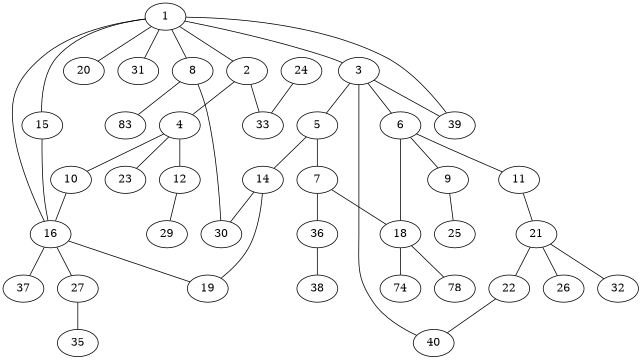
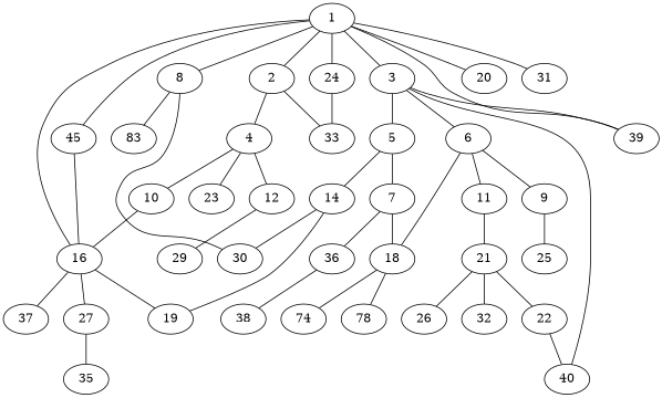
  graph {
    1
    2
    3
    8
-   15
+   15 [label=45]
    16
    20
    24
    31
    39
    4
    33
    5
    6
    40
    n16 [label=83]
    30
    19
    27
    37
    10
    12
    23
    7
    14
    9
    11
    18
    35
    29
    36
    25
    21
    n34 [label=78]
    n35 [label=74]
    38
    22
    26
    32
    1 -- 2
    1 -- 3
    1 -- 8
    1 -- 15
    1 -- 16
    1 -- 20
+   1 -- 24
    1 -- 31
    1 -- 39
    2 -- 4
    2 -- 33
    3 -- 39
    3 -- 5
    3 -- 6
    3 -- 40
    8 -- n16
    8 -- 30
    15 -- 16
    16 -- 19
    16 -- 27
    16 -- 37
    24 -- 33
    4 -- 10
    4 -- 12
    4 -- 23
    5 -- 7
    5 -- 14
    6 -- 9
    6 -- 11
    6 -- 18
    27 -- 35
    10 -- 16
    12 -- 29
    7 -- 18
    7 -- 36
    14 -- 30
    14 -- 19
    9 -- 25
    11 -- 21
    18 -- n34
    18 -- n35
    36 -- 38
    21 -- 22
    21 -- 26
    21 -- 32
    22 -- 40
  }
